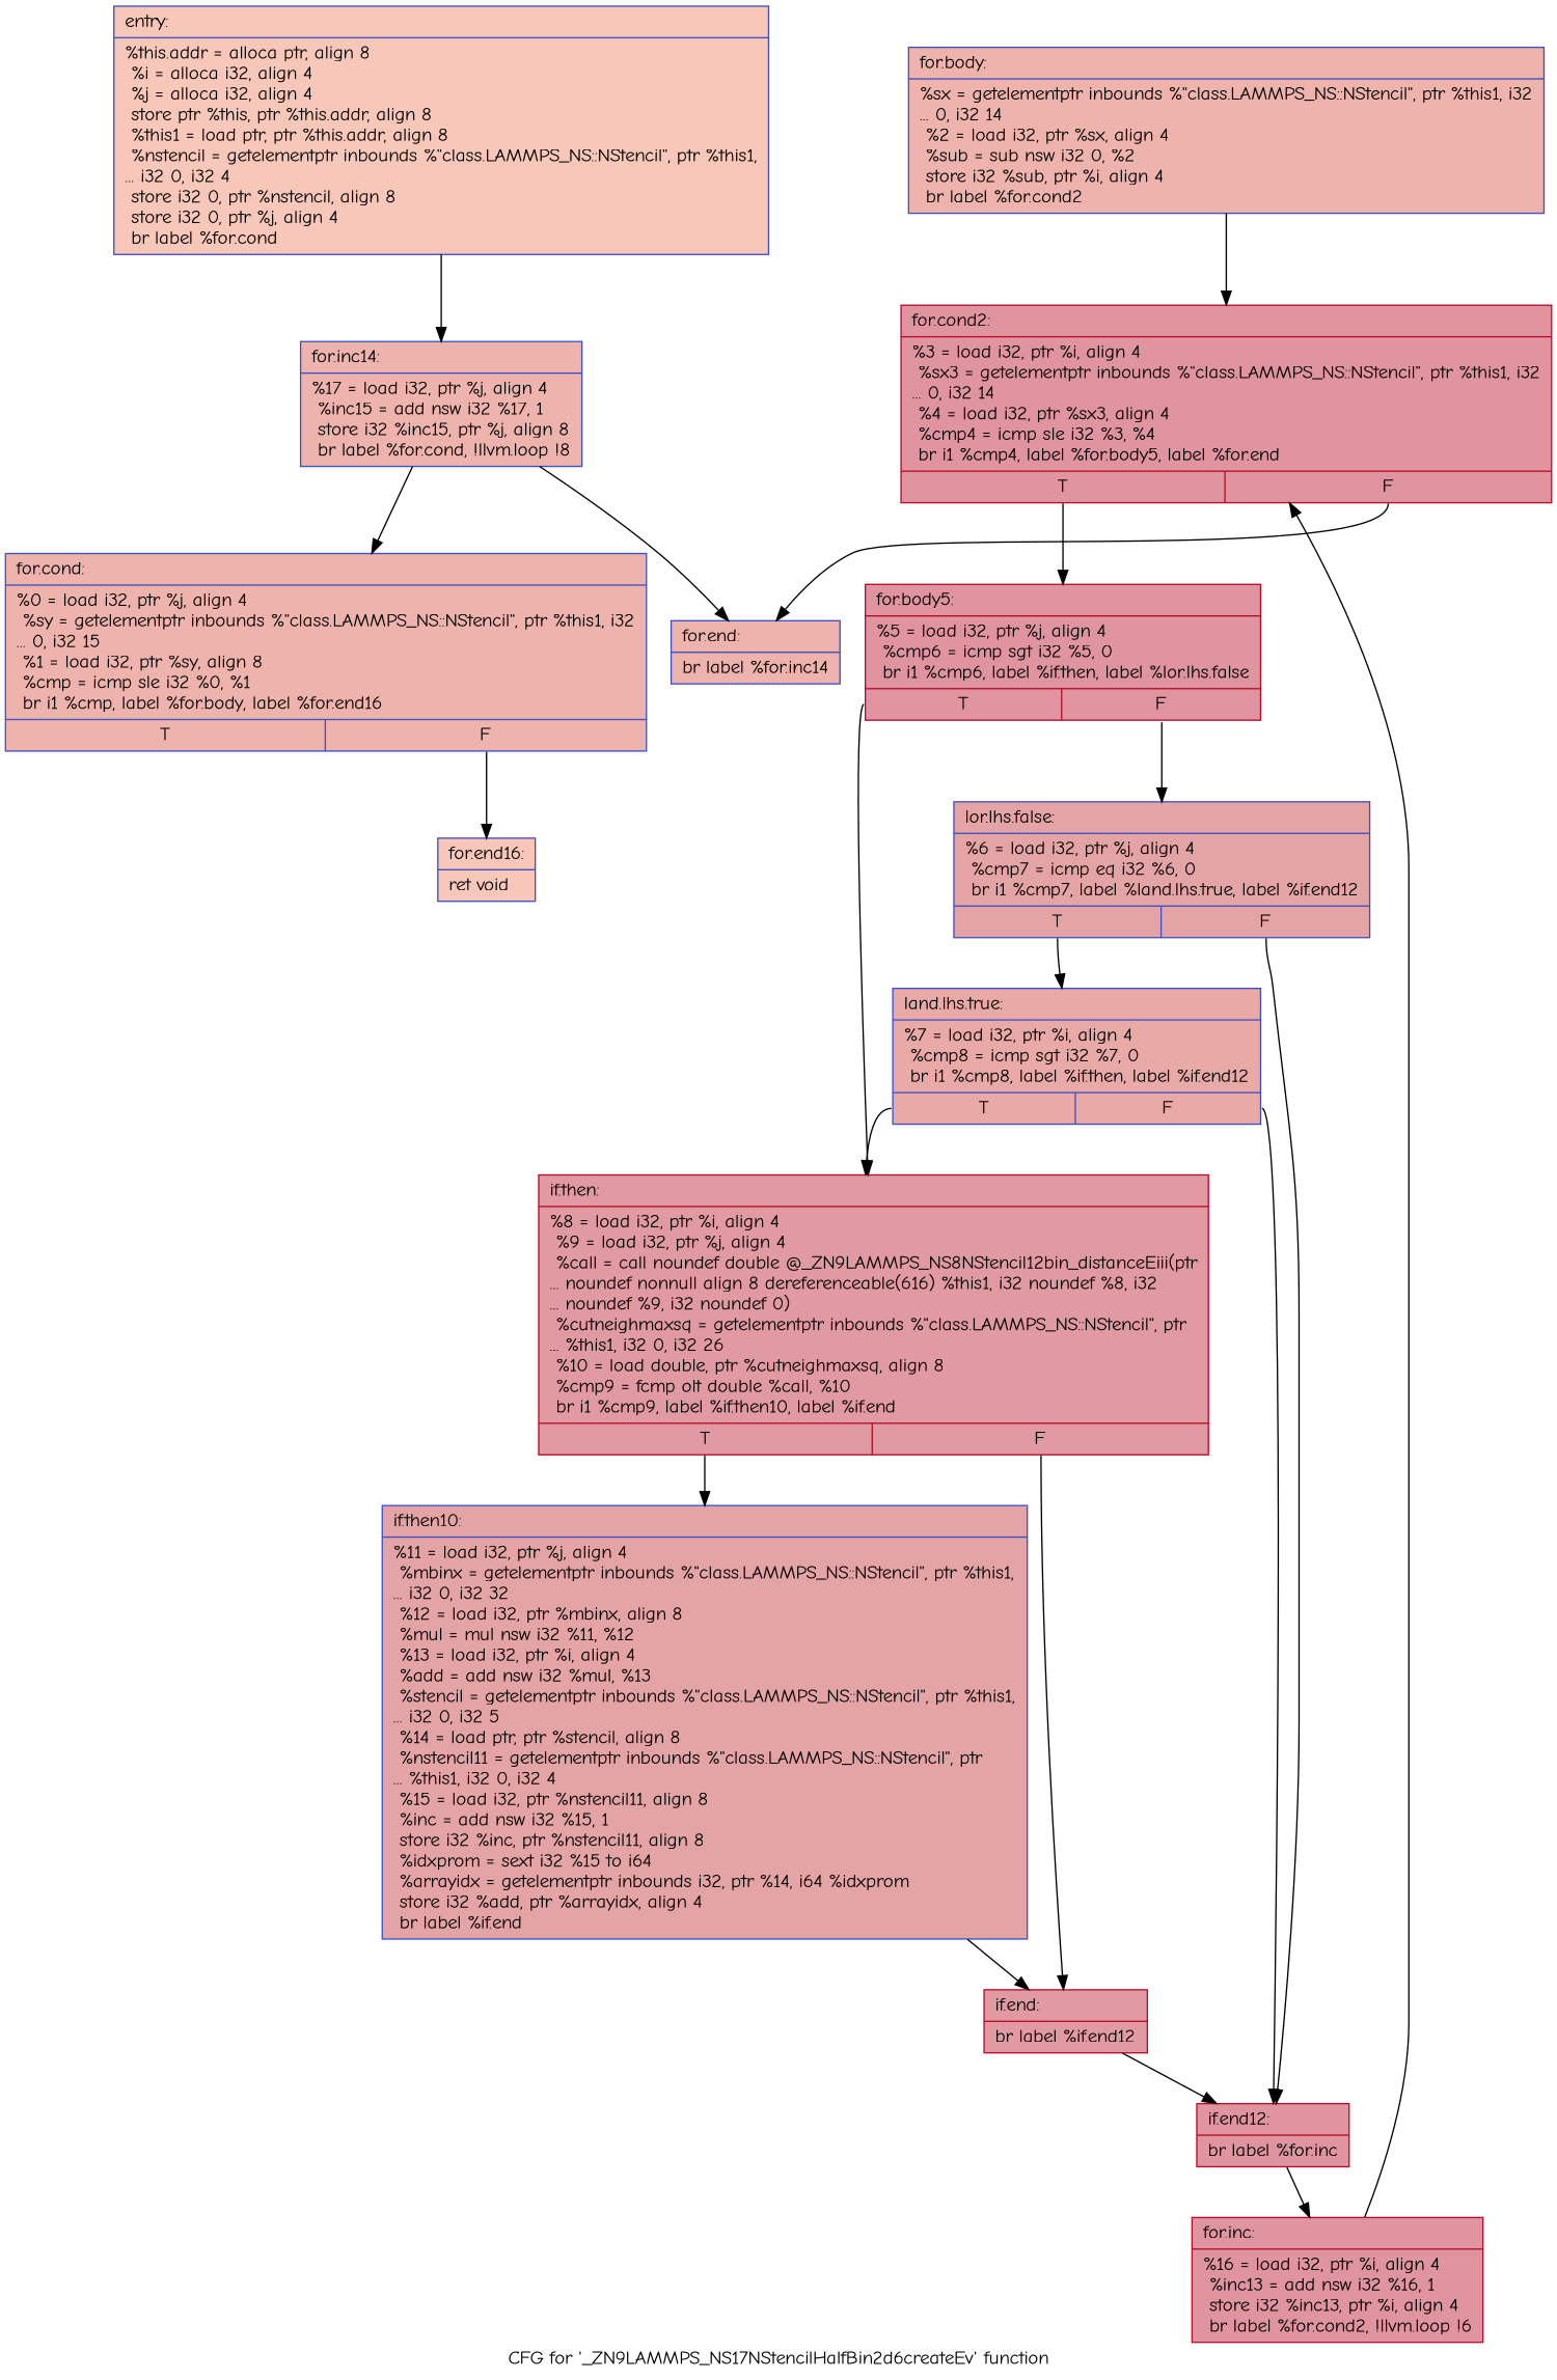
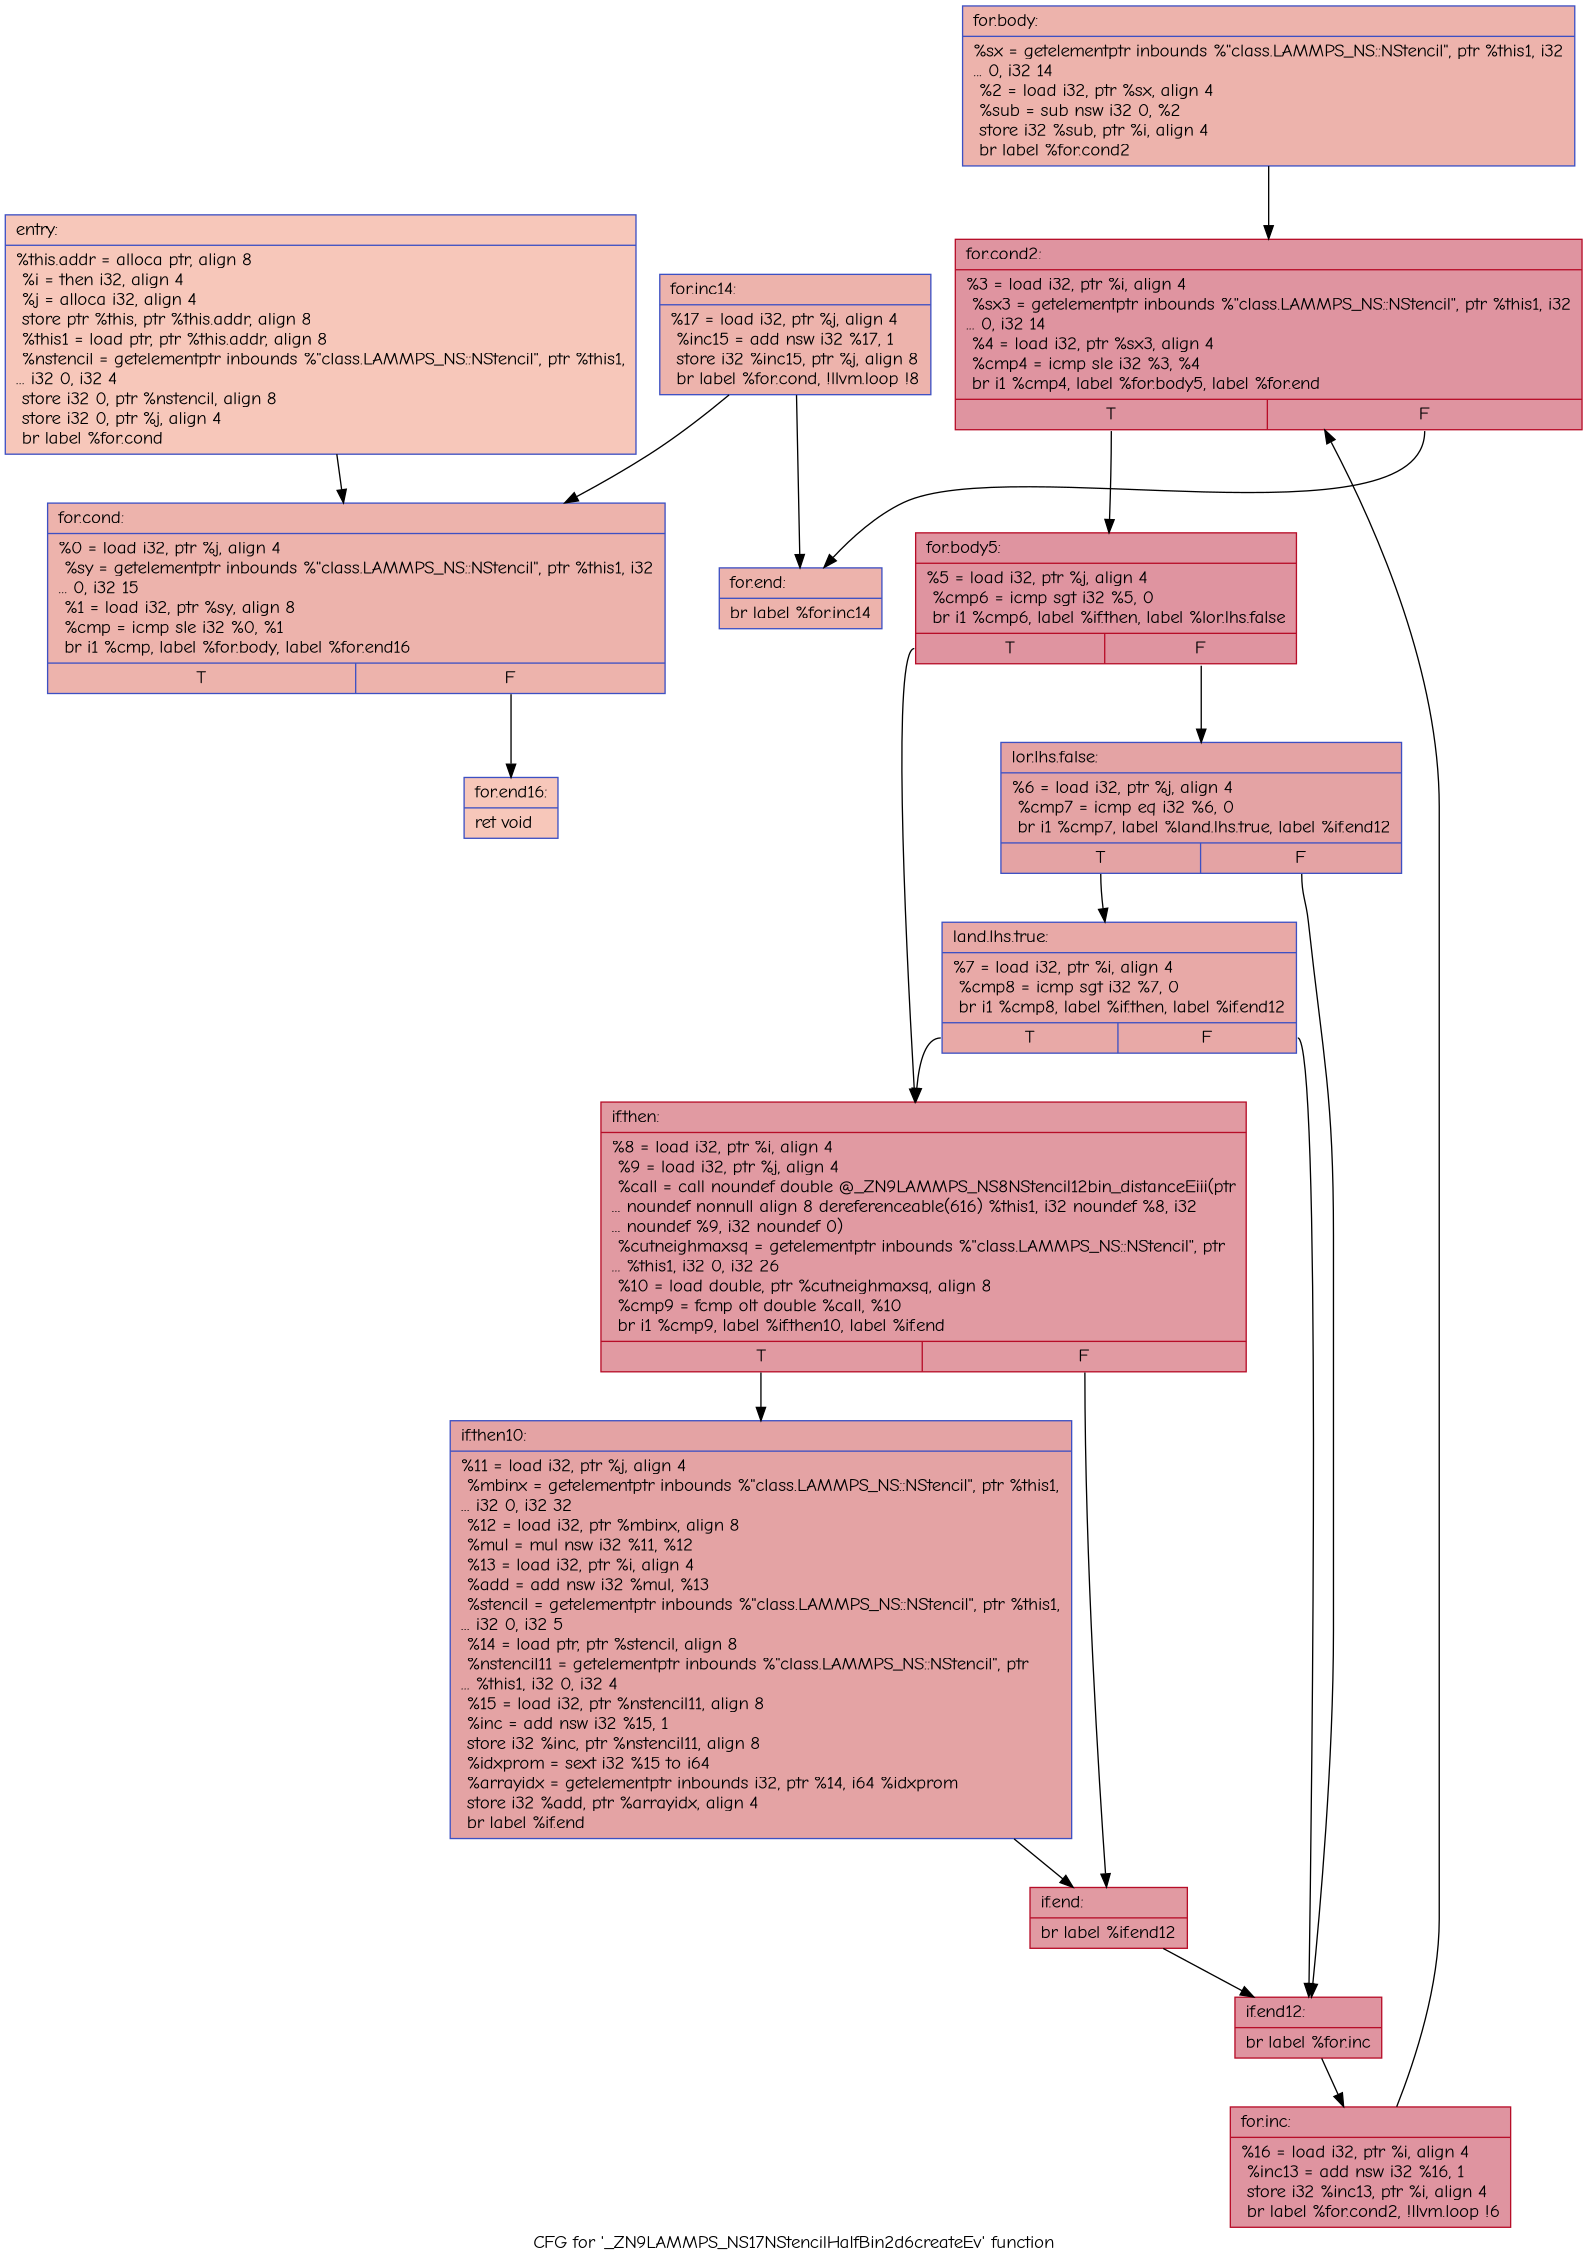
  digraph {
    fontname="Comic Neue"
    label="CFG for '_ZN9LAMMPS_NS17NStencilHalfBin2d6createEv' function"
    node [color="#3d50c3ff" fillcolor="#d6524470" fontname="Comic Neue" shape=record style=filled]
    edge [fontname="Comic Neue"]
-   n1 [fillcolor="#ec7f6370" label="{entry:\l|  %this.addr = alloca ptr, align 8\l  %i = alloca i32, align 4\l  %j = alloca i32, align 4\l  store ptr %this, ptr %this.addr, align 8\l  %this1 = load ptr, ptr %this.addr, align 8\l  %nstencil = getelementptr inbounds %\"class.LAMMPS_NS::NStencil\", ptr %this1,\l... i32 0, i32 4\l  store i32 0, ptr %nstencil, align 8\l  store i32 0, ptr %j, align 4\l  br label %for.cond\l}"]
+   n1 [fillcolor="#ec7f6370" label="{entry:\l|  %this.addr = alloca ptr, align 8\l  %i = then i32, align 4\l  %j = alloca i32, align 4\l  store ptr %this, ptr %this.addr, align 8\l  %this1 = load ptr, ptr %this.addr, align 8\l  %nstencil = getelementptr inbounds %\"class.LAMMPS_NS::NStencil\", ptr %this1,\l... i32 0, i32 4\l  store i32 0, ptr %nstencil, align 8\l  store i32 0, ptr %j, align 4\l  br label %for.cond\l}"]
    n2 [label="{for.cond:\l|  %0 = load i32, ptr %j, align 4\l  %sy = getelementptr inbounds %\"class.LAMMPS_NS::NStencil\", ptr %this1, i32\l... 0, i32 15\l  %1 = load i32, ptr %sy, align 8\l  %cmp = icmp sle i32 %0, %1\l  br i1 %cmp, label %for.body, label %for.end16\l|{<s0>T|<s1>F}}"]
    n3 [fillcolor="#ec7f6370" label="{for.end16:\l|  ret void\l}"]
    n4 [label="{for.body:\l|  %sx = getelementptr inbounds %\"class.LAMMPS_NS::NStencil\", ptr %this1, i32\l... 0, i32 14\l  %2 = load i32, ptr %sx, align 4\l  %sub = sub nsw i32 0, %2\l  store i32 %sub, ptr %i, align 4\l  br label %for.cond2\l}"]
    n5 [color="#b70d28ff" fillcolor="#b70d2870" label="{for.cond2:\l|  %3 = load i32, ptr %i, align 4\l  %sx3 = getelementptr inbounds %\"class.LAMMPS_NS::NStencil\", ptr %this1, i32\l... 0, i32 14\l  %4 = load i32, ptr %sx3, align 4\l  %cmp4 = icmp sle i32 %3, %4\l  br i1 %cmp4, label %for.body5, label %for.end\l|{<s0>T|<s1>F}}"]
    n6 [color="#b70d28ff" fillcolor="#b70d2870" label="{for.body5:\l|  %5 = load i32, ptr %j, align 4\l  %cmp6 = icmp sgt i32 %5, 0\l  br i1 %cmp6, label %if.then, label %lor.lhs.false\l|{<s0>T|<s1>F}}"]
    n7 [label="{for.end:\l|  br label %for.inc14\l}"]
    n8 [color="#b70d28ff" fillcolor="#bb1b2c70" label="{if.then:\l|  %8 = load i32, ptr %i, align 4\l  %9 = load i32, ptr %j, align 4\l  %call = call noundef double @_ZN9LAMMPS_NS8NStencil12bin_distanceEiii(ptr\l... noundef nonnull align 8 dereferenceable(616) %this1, i32 noundef %8, i32\l... noundef %9, i32 noundef 0)\l  %cutneighmaxsq = getelementptr inbounds %\"class.LAMMPS_NS::NStencil\", ptr\l... %this1, i32 0, i32 26\l  %10 = load double, ptr %cutneighmaxsq, align 8\l  %cmp9 = fcmp olt double %call, %10\l  br i1 %cmp9, label %if.then10, label %if.end\l|{<s0>T|<s1>F}}"]
    n9 [fillcolor="#c32e3170" label="{lor.lhs.false:\l|  %6 = load i32, ptr %j, align 4\l  %cmp7 = icmp eq i32 %6, 0\l  br i1 %cmp7, label %land.lhs.true, label %if.end12\l|{<s0>T|<s1>F}}"]
    n10 [fillcolor="#c32e3170" label="{if.then10:\l|  %11 = load i32, ptr %j, align 4\l  %mbinx = getelementptr inbounds %\"class.LAMMPS_NS::NStencil\", ptr %this1,\l... i32 0, i32 32\l  %12 = load i32, ptr %mbinx, align 8\l  %mul = mul nsw i32 %11, %12\l  %13 = load i32, ptr %i, align 4\l  %add = add nsw i32 %mul, %13\l  %stencil = getelementptr inbounds %\"class.LAMMPS_NS::NStencil\", ptr %this1,\l... i32 0, i32 5\l  %14 = load ptr, ptr %stencil, align 8\l  %nstencil11 = getelementptr inbounds %\"class.LAMMPS_NS::NStencil\", ptr\l... %this1, i32 0, i32 4\l  %15 = load i32, ptr %nstencil11, align 8\l  %inc = add nsw i32 %15, 1\l  store i32 %inc, ptr %nstencil11, align 8\l  %idxprom = sext i32 %15 to i64\l  %arrayidx = getelementptr inbounds i32, ptr %14, i64 %idxprom\l  store i32 %add, ptr %arrayidx, align 4\l  br label %if.end\l}"]
    n11 [color="#b70d28ff" fillcolor="#bb1b2c70" label="{if.end:\l|  br label %if.end12\l}"]
    n12 [fillcolor="#ca3b3770" label="{land.lhs.true:\l|  %7 = load i32, ptr %i, align 4\l  %cmp8 = icmp sgt i32 %7, 0\l  br i1 %cmp8, label %if.then, label %if.end12\l|{<s0>T|<s1>F}}"]
    n13 [color="#b70d28ff" fillcolor="#b70d2870" label="{if.end12:\l|  br label %for.inc\l}"]
    n14 [label="{for.inc14:\l|  %17 = load i32, ptr %j, align 4\l  %inc15 = add nsw i32 %17, 1\l  store i32 %inc15, ptr %j, align 8\l  br label %for.cond, !llvm.loop !8\l}"]
    n15 [color="#b70d28ff" fillcolor="#b70d2870" label="{for.inc:\l|  %16 = load i32, ptr %i, align 4\l  %inc13 = add nsw i32 %16, 1\l  store i32 %inc13, ptr %i, align 4\l  br label %for.cond2, !llvm.loop !6\l}"]
-   n1 -> n14
+   n1 -> n2
    n2 -> n3 [tailport=s1]
    n4 -> n5
    n5 -> n6 [tailport=s0]
    n5 -> n7 [tailport=s1]
    n6 -> n8 [tailport=s0]
    n6 -> n9 [tailport=s1]
    n8 -> n10 [tailport=s0]
    n8 -> n11 [tailport=s1]
    n9 -> n12 [tailport=s0]
    n9 -> n13 [tailport=s1]
    n10 -> n11
    n11 -> n13
    n12 -> n8 [tailport=s0]
    n12 -> n13 [tailport=s1]
    n13 -> n15
    n14 -> n2
    n14 -> n7
    n15 -> n5
  }
